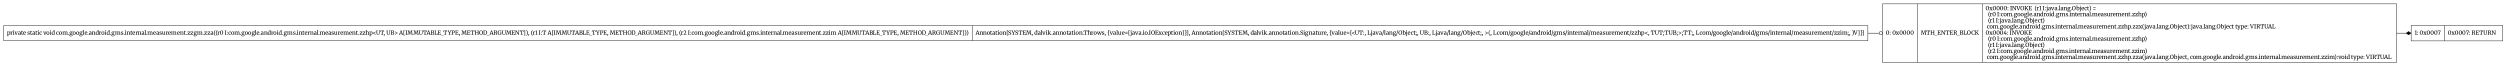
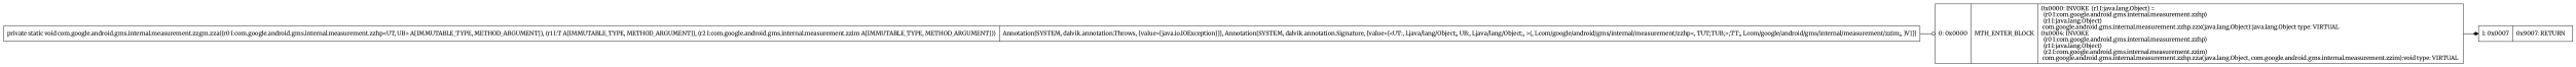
  digraph {
    rankdir=LR
    fontname=Merriweather
    node [shape=record fontname=Merriweather]
    edge [fontname=Merriweather]
    n1 [label="{0\:\ 0x0000|MTH_ENTER_BLOCK\l|0x0000: INVOKE  (r1 I:java.lang.Object) = \l  (r0 I:com.google.android.gms.internal.measurement.zzhp)\l  (r1 I:java.lang.Object)\l com.google.android.gms.internal.measurement.zzhp.zzx(java.lang.Object):java.lang.Object type: VIRTUAL \l0x0004: INVOKE  \l  (r0 I:com.google.android.gms.internal.measurement.zzhp)\l  (r1 I:java.lang.Object)\l  (r2 I:com.google.android.gms.internal.measurement.zzim)\l com.google.android.gms.internal.measurement.zzhp.zza(java.lang.Object, com.google.android.gms.internal.measurement.zzim):void type: VIRTUAL \l}"]
-   n2 [label="{1\:\ 0x0007|0x0007: RETURN   \l}"]
+   n2 [label="{1\:\ 0x0007|0x9007: RETURN   \l}"]
    n3 [label="{private static void com.google.android.gms.internal.measurement.zzgm.zza((r0 I:com.google.android.gms.internal.measurement.zzhp\<UT, UB\> A[IMMUTABLE_TYPE, METHOD_ARGUMENT]), (r1 I:T A[IMMUTABLE_TYPE, METHOD_ARGUMENT]), (r2 I:com.google.android.gms.internal.measurement.zzim A[IMMUTABLE_TYPE, METHOD_ARGUMENT]))  | Annotation[SYSTEM, dalvik.annotation.Throws, \{value=[java.io.IOException]\}], Annotation[SYSTEM, dalvik.annotation.Signature, \{value=[\<UT:, Ljava\/lang\/Object;, UB:, Ljava\/lang\/Object;, \>(, Lcom\/google\/android\/gms\/internal\/measurement\/zzhp\<, TUT;TUB;\>;TT;, Lcom\/google\/android\/gms\/internal\/measurement\/zzim;, )V]\}]\l}"]
    n1 -> n2 [arrowhead=diamond]
    n3 -> n1 [arrowhead=odot]
  }
